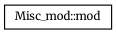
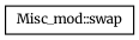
  digraph {
    rankdir=TB
    fontname=Merriweather
-   n1 [color=black fillcolor=white fontname=Merriweather fontsize=10 height=0.2 label="Misc_mod::mod" shape=record style=filled width=0.4]
+   n1 [color=black fillcolor=white fontname=Merriweather fontsize=10 height=0.2 label="Misc_mod::swap" shape=record style=filled width=0.4]
  }
